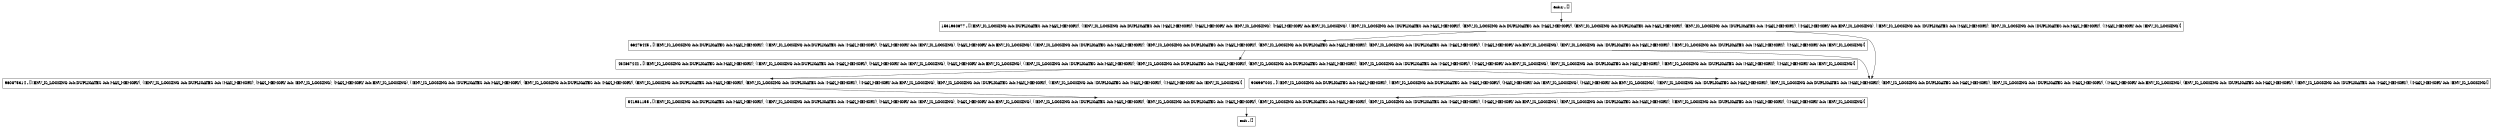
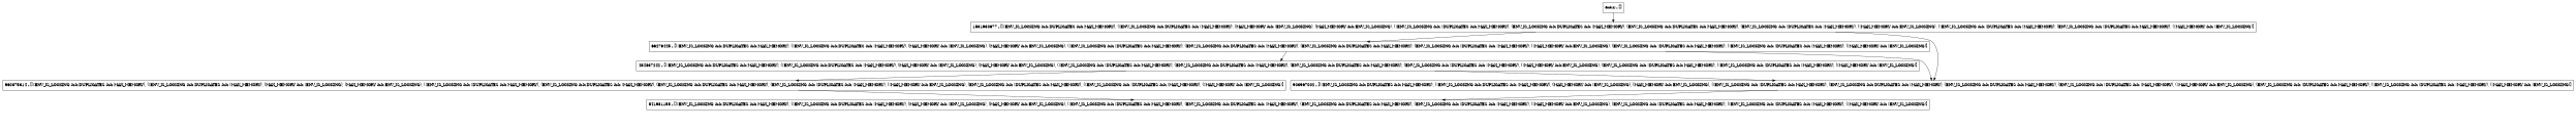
  digraph {
    node [shape=record]
    n1 [label="entry - []"]
    n2 [label="1531930677 - [(!ENV_IS_LOCKING && DUPLICATES && MAX_MEMORY), (!ENV_IS_LOCKING && DUPLICATES && !MAX_MEMORY), (MAX_MEMORY && !ENV_IS_LOCKING), (MAX_MEMORY && ENV_IS_LOCKING), (!ENV_IS_LOCKING && !DUPLICATES && MAX_MEMORY), (ENV_IS_LOCKING && DUPLICATES && !MAX_MEMORY), (ENV_IS_LOCKING && DUPLICATES && MAX_MEMORY), (ENV_IS_LOCKING && !DUPLICATES && !MAX_MEMORY), (!MAX_MEMORY && ENV_IS_LOCKING), (!ENV_IS_LOCKING && !DUPLICATES && !MAX_MEMORY), (ENV_IS_LOCKING && !DUPLICATES && MAX_MEMORY), (!MAX_MEMORY && !ENV_IS_LOCKING)]"]
-   n3 [label="exit - []"]
    n4 [label="66276445 - [(!ENV_IS_LOCKING && DUPLICATES && MAX_MEMORY), (!ENV_IS_LOCKING && DUPLICATES && !MAX_MEMORY), (MAX_MEMORY && !ENV_IS_LOCKING), (MAX_MEMORY && ENV_IS_LOCKING), (!ENV_IS_LOCKING && !DUPLICATES && MAX_MEMORY), (ENV_IS_LOCKING && DUPLICATES && !MAX_MEMORY), (ENV_IS_LOCKING && DUPLICATES && MAX_MEMORY), (ENV_IS_LOCKING && !DUPLICATES && !MAX_MEMORY), (!MAX_MEMORY && ENV_IS_LOCKING), (ENV_IS_LOCKING && !DUPLICATES && MAX_MEMORY), (!ENV_IS_LOCKING && !DUPLICATES && !MAX_MEMORY), (!MAX_MEMORY && !ENV_IS_LOCKING)]"]
    n5 [label="903967002 - [(!ENV_IS_LOCKING && DUPLICATES && MAX_MEMORY), (!ENV_IS_LOCKING && DUPLICATES && !MAX_MEMORY), (MAX_MEMORY && !ENV_IS_LOCKING), (MAX_MEMORY && ENV_IS_LOCKING), (!ENV_IS_LOCKING && !DUPLICATES && MAX_MEMORY), (ENV_IS_LOCKING && DUPLICATES && !MAX_MEMORY), (ENV_IS_LOCKING && DUPLICATES && MAX_MEMORY), (ENV_IS_LOCKING && !DUPLICATES && !MAX_MEMORY), (!MAX_MEMORY && ENV_IS_LOCKING), (ENV_IS_LOCKING && !DUPLICATES && MAX_MEMORY), (!ENV_IS_LOCKING && !DUPLICATES && !MAX_MEMORY), (!MAX_MEMORY && !ENV_IS_LOCKING)]"]
    n6 [label="960875314 - [(!ENV_IS_LOCKING && DUPLICATES && MAX_MEMORY), (!ENV_IS_LOCKING && DUPLICATES && !MAX_MEMORY), (MAX_MEMORY && !ENV_IS_LOCKING), (MAX_MEMORY && ENV_IS_LOCKING), (!ENV_IS_LOCKING && !DUPLICATES && MAX_MEMORY), (ENV_IS_LOCKING && DUPLICATES && !MAX_MEMORY), (ENV_IS_LOCKING && DUPLICATES && MAX_MEMORY), (ENV_IS_LOCKING && !DUPLICATES && !MAX_MEMORY), (!MAX_MEMORY && ENV_IS_LOCKING), (ENV_IS_LOCKING && !DUPLICATES && MAX_MEMORY), (!ENV_IS_LOCKING && !DUPLICATES && !MAX_MEMORY), (!MAX_MEMORY && !ENV_IS_LOCKING)]"]
    n7 [label="541981155 - [(!ENV_IS_LOCKING && DUPLICATES && MAX_MEMORY), (!ENV_IS_LOCKING && DUPLICATES && !MAX_MEMORY), (MAX_MEMORY && !ENV_IS_LOCKING), (MAX_MEMORY && ENV_IS_LOCKING), (!ENV_IS_LOCKING && !DUPLICATES && MAX_MEMORY), (ENV_IS_LOCKING && DUPLICATES && !MAX_MEMORY), (ENV_IS_LOCKING && DUPLICATES && MAX_MEMORY), (ENV_IS_LOCKING && !DUPLICATES && !MAX_MEMORY), (!MAX_MEMORY && ENV_IS_LOCKING), (ENV_IS_LOCKING && !DUPLICATES && MAX_MEMORY), (!ENV_IS_LOCKING && !DUPLICATES && !MAX_MEMORY), (!MAX_MEMORY && !ENV_IS_LOCKING)]"]
    n8 [label="434837242 - [(!ENV_IS_LOCKING && DUPLICATES && MAX_MEMORY), (!ENV_IS_LOCKING && DUPLICATES && !MAX_MEMORY), (MAX_MEMORY && !ENV_IS_LOCKING), (MAX_MEMORY && ENV_IS_LOCKING), (!ENV_IS_LOCKING && !DUPLICATES && MAX_MEMORY), (ENV_IS_LOCKING && DUPLICATES && !MAX_MEMORY), (ENV_IS_LOCKING && DUPLICATES && MAX_MEMORY), (ENV_IS_LOCKING && !DUPLICATES && !MAX_MEMORY), (!MAX_MEMORY && ENV_IS_LOCKING), (ENV_IS_LOCKING && !DUPLICATES && MAX_MEMORY), (!ENV_IS_LOCKING && !DUPLICATES && !MAX_MEMORY), (!MAX_MEMORY && !ENV_IS_LOCKING)]"]
    n1 -> n2
    n2 -> n4
    n2 -> n5
    n4 -> n5
    n4 -> n8
    n5 -> n7
    n6 -> n7
-   n7 -> n3
    n8 -> n5
    n8 -> n6
  }
